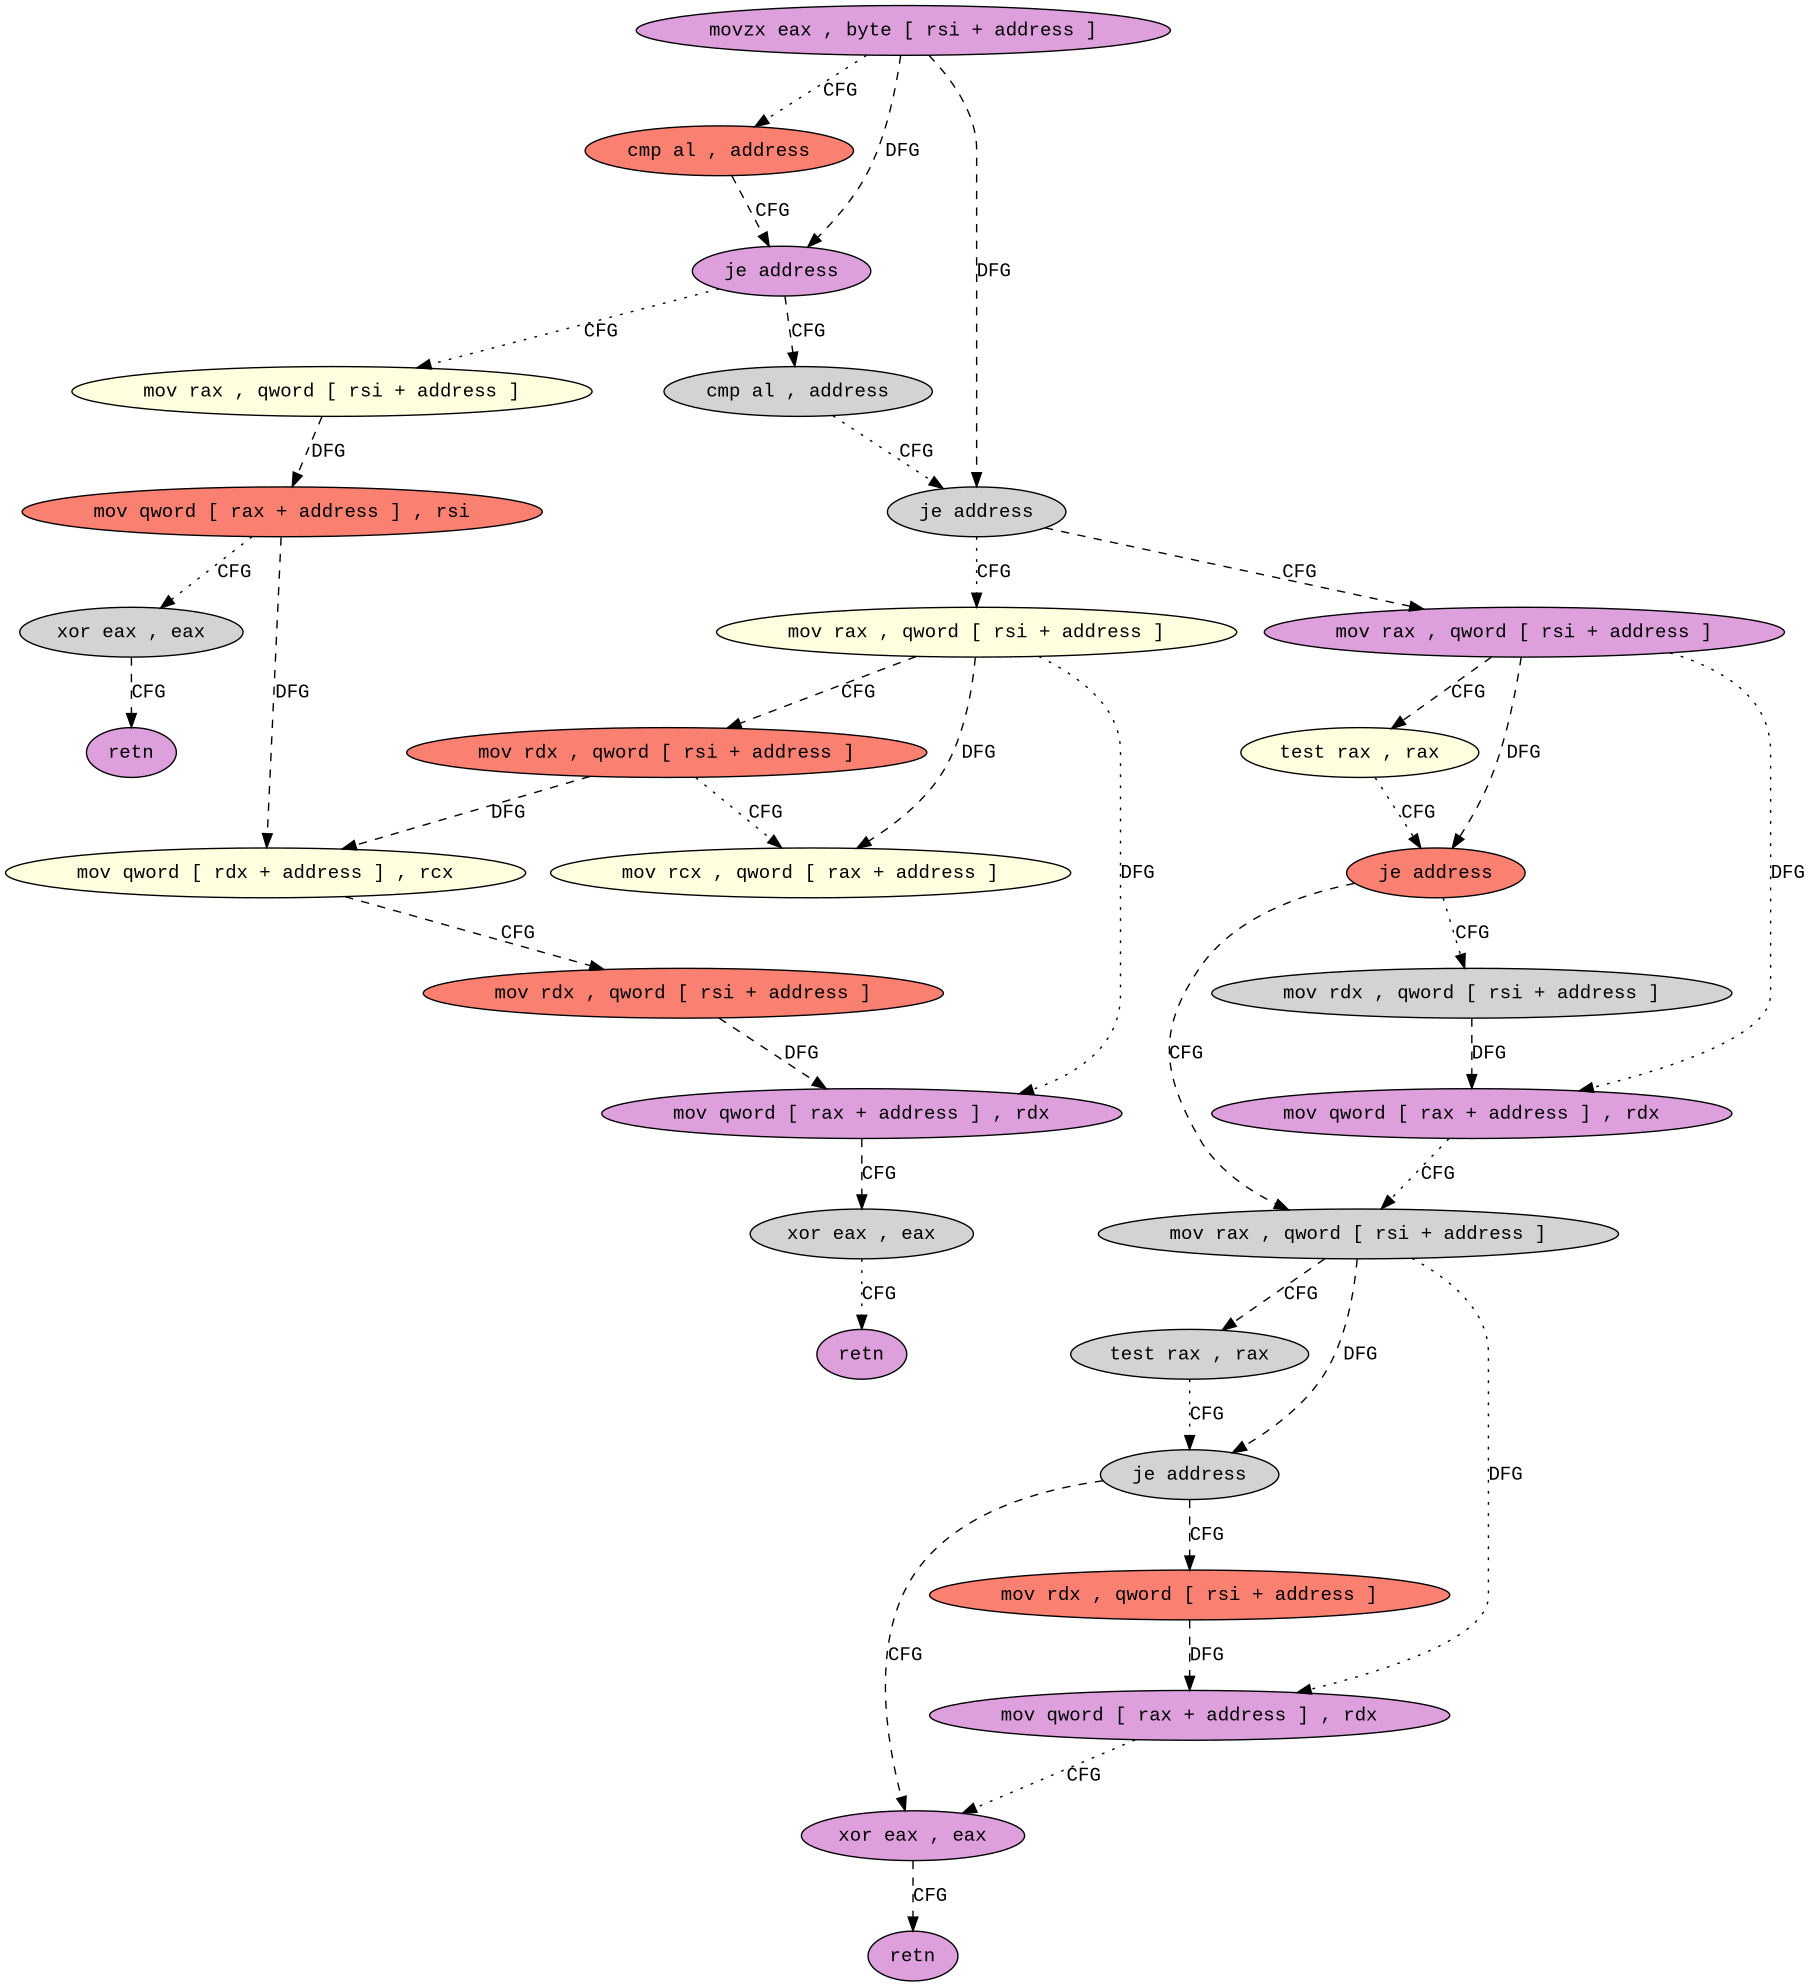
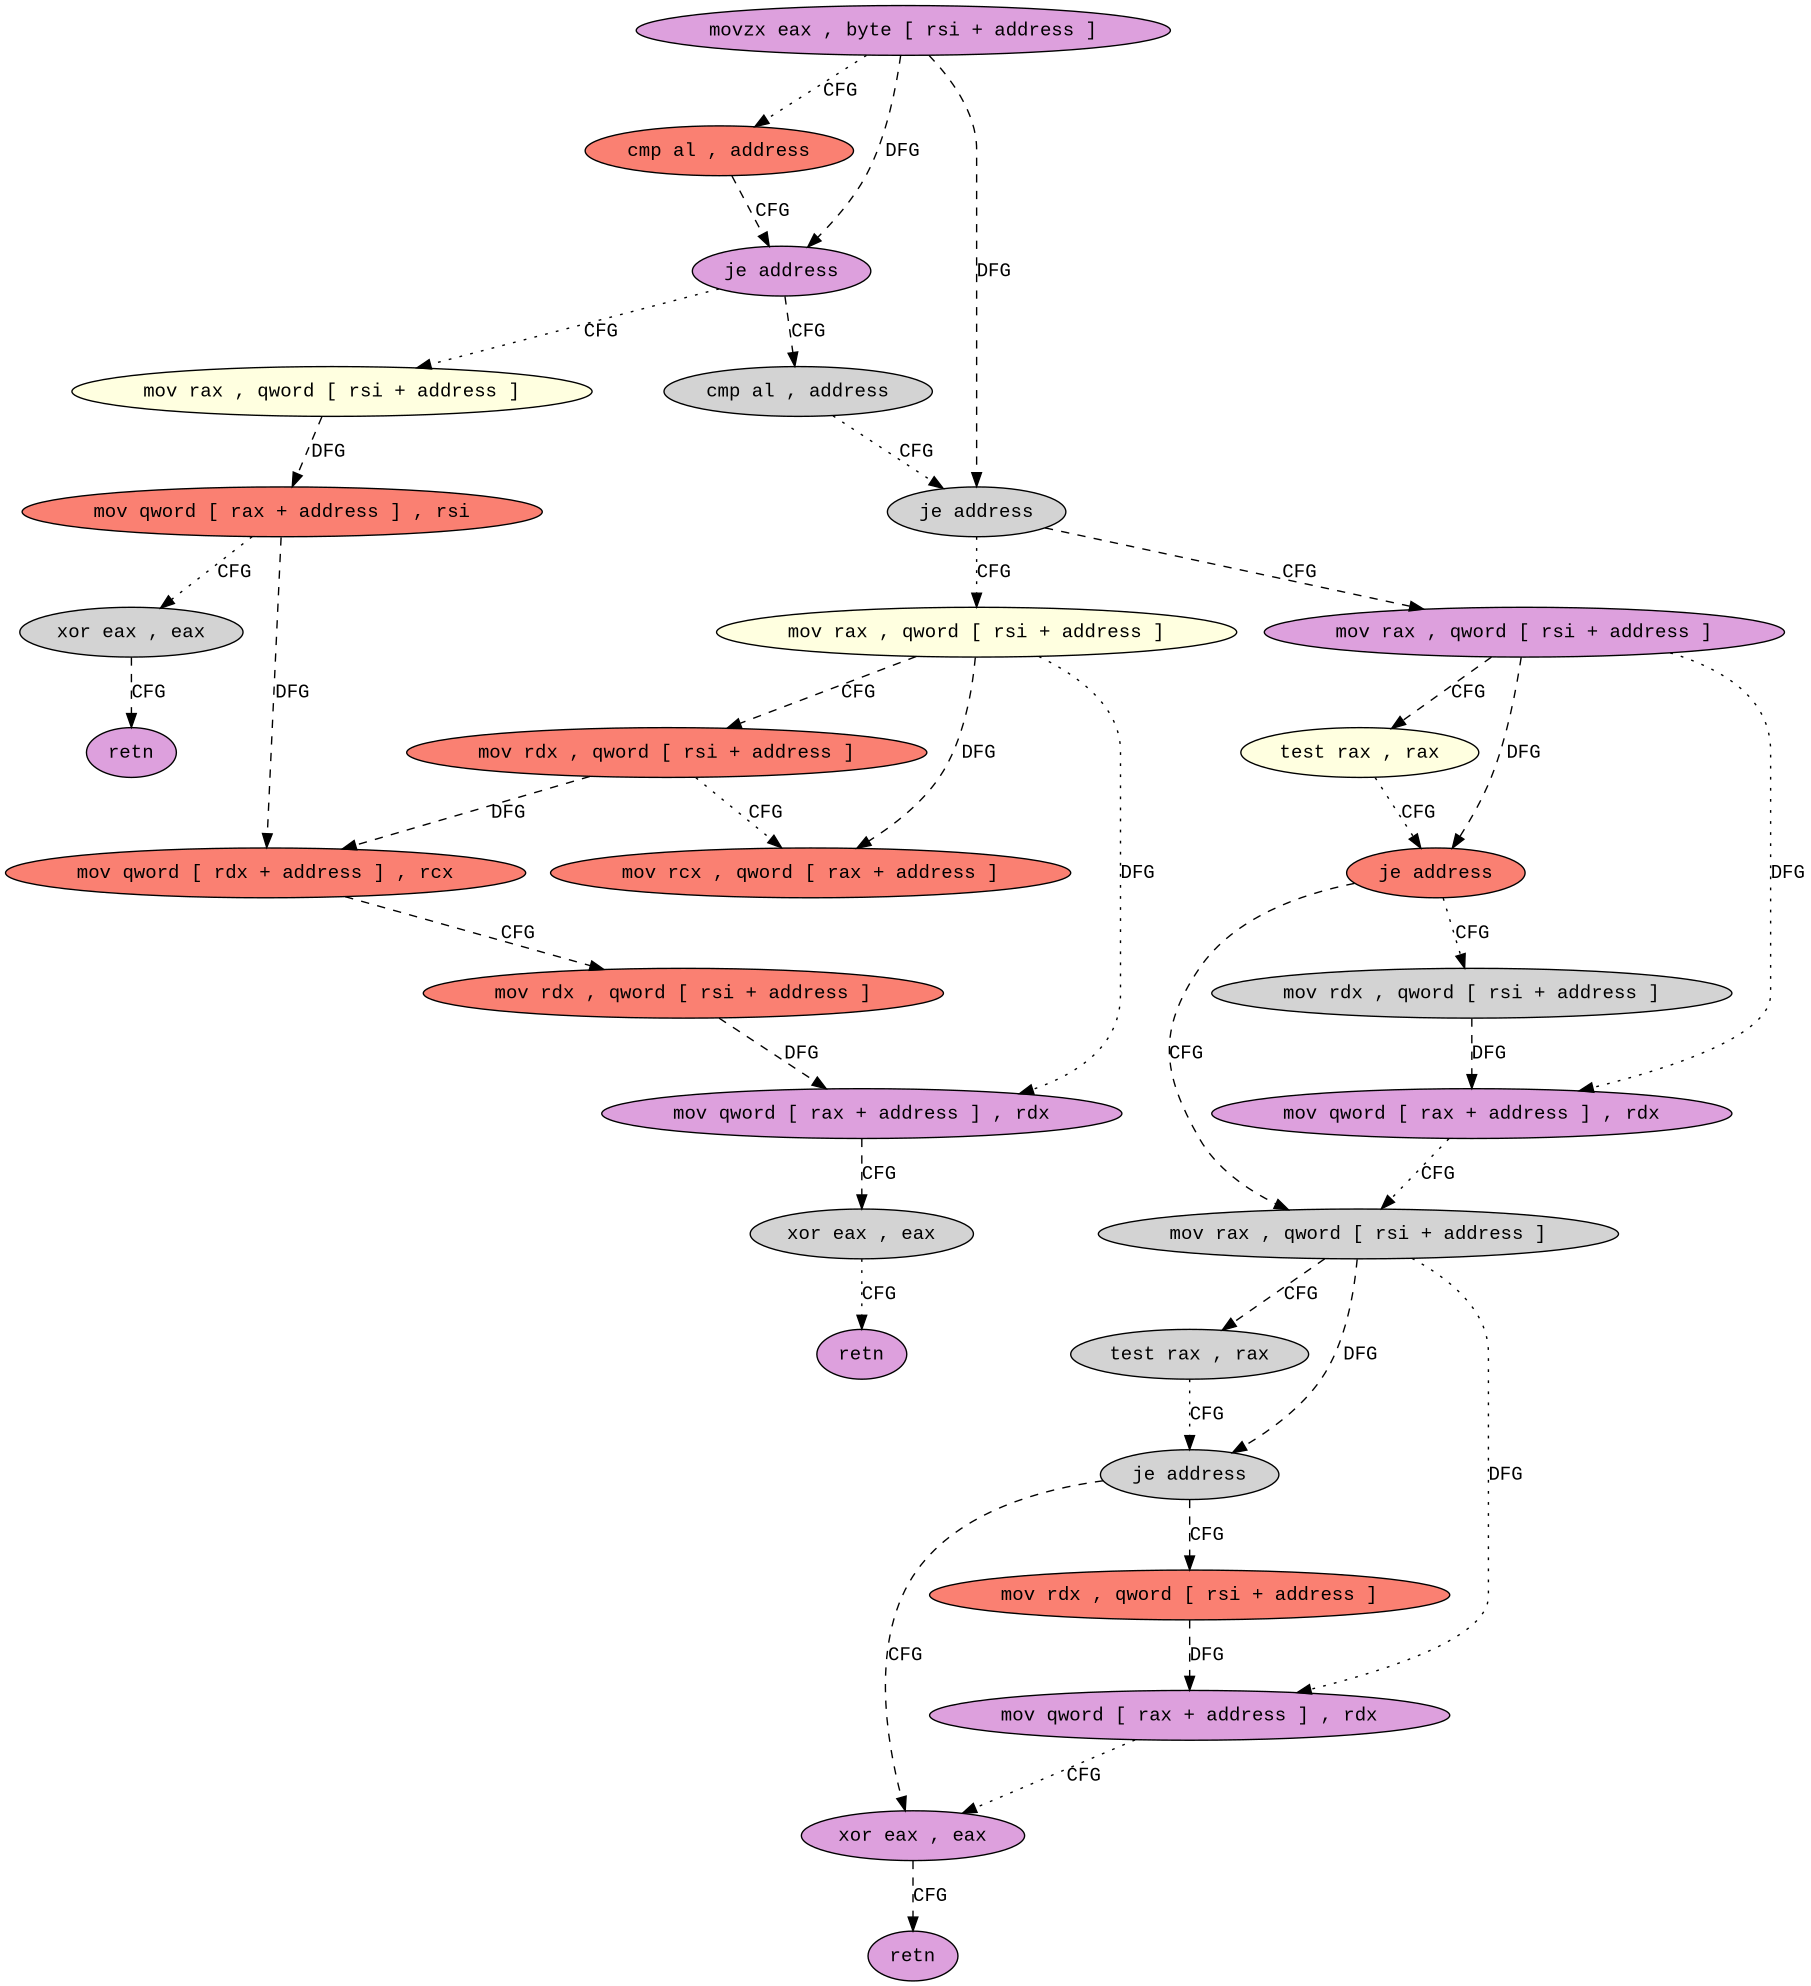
  digraph {
    fontname="Liberation Mono"
    node [fillcolor=plum fontname="Liberation Mono" style=filled]
    edge [fontname="Liberation Mono" style=dashed]
    n1 [label="movzx eax , byte [ rsi + address ]"]
    n2 [fillcolor=salmon label="cmp al , address"]
    n3 [label="je address"]
    n4 [fillcolor=lightgrey label="je address"]
    n5 [fillcolor=lightyellow label="mov rax , qword [ rsi + address ]"]
    n6 [fillcolor=lightgrey label="cmp al , address"]
    n7 [fillcolor=lightyellow label="mov rax , qword [ rsi + address ]"]
    n8 [label="mov rax , qword [ rsi + address ]"]
    n9 [fillcolor=salmon label="mov qword [ rax + address ] , rsi"]
    n10 [fillcolor=lightgrey label="xor eax , eax"]
-   n11 [fillcolor=lightyellow label="mov qword [ rdx + address ] , rcx"]
+   n11 [fillcolor=salmon label="mov qword [ rdx + address ] , rcx"]
    n12 [label=retn]
    n13 [fillcolor=salmon label="mov rdx , qword [ rsi + address ]"]
-   n14 [fillcolor=lightyellow label="mov rcx , qword [ rax + address ]"]
+   n14 [fillcolor=salmon label="mov rcx , qword [ rax + address ]"]
    n15 [label="mov qword [ rax + address ] , rdx"]
    n16 [fillcolor=lightyellow label="test rax , rax"]
    n17 [fillcolor=salmon label="je address"]
    n18 [label="mov qword [ rax + address ] , rdx"]
    n19 [fillcolor=lightgrey label="xor eax , eax"]
    n20 [fillcolor=lightgrey label="mov rax , qword [ rsi + address ]"]
    n21 [fillcolor=lightgrey label="mov rdx , qword [ rsi + address ]"]
    n22 [fillcolor=salmon label="mov rdx , qword [ rsi + address ]"]
    n23 [label=retn]
    n24 [fillcolor=lightgrey label="test rax , rax"]
    n25 [fillcolor=lightgrey label="je address"]
    n26 [label="mov qword [ rax + address ] , rdx"]
    n27 [label="xor eax , eax"]
    n28 [fillcolor=salmon label="mov rdx , qword [ rsi + address ]"]
    n29 [label=retn]
    n1 -> n2 [label=CFG style=dotted]
    n1 -> n3 [label=DFG]
    n1 -> n4 [label=DFG]
    n2 -> n3 [label=CFG]
    n3 -> n5 [label=CFG style=dotted]
    n3 -> n6 [label=CFG]
    n4 -> n7 [label=CFG style=dotted]
    n4 -> n8 [label=CFG]
    n5 -> n9 [label=DFG]
    n6 -> n4 [label=CFG style=dotted]
    n7 -> n13 [label=CFG]
    n7 -> n14 [label=DFG]
    n7 -> n15 [label=DFG style=dotted]
    n8 -> n16 [label=CFG]
    n8 -> n17 [label=DFG]
    n8 -> n18 [label=DFG style=dotted]
    n9 -> n10 [label=CFG style=dotted]
    n9 -> n11 [label=DFG]
    n10 -> n12 [label=CFG]
    n11 -> n22 [label=CFG]
    n13 -> n11 [label=DFG]
    n13 -> n14 [label=CFG style=dotted]
    n15 -> n19 [label=CFG]
    n16 -> n17 [label=CFG style=dotted]
    n17 -> n20 [label=CFG]
    n17 -> n21 [label=CFG style=dotted]
    n18 -> n20 [label=CFG style=dotted]
    n19 -> n23 [label=CFG style=dotted]
    n20 -> n24 [label=CFG]
    n20 -> n25 [label=DFG]
    n20 -> n26 [label=DFG style=dotted]
    n21 -> n18 [label=DFG]
    n22 -> n15 [label=DFG]
    n24 -> n25 [label=CFG style=dotted]
    n25 -> n27 [label=CFG]
    n25 -> n28 [label=CFG]
    n26 -> n27 [label=CFG style=dotted]
    n27 -> n29 [label=CFG]
    n28 -> n26 [label=DFG]
  }
